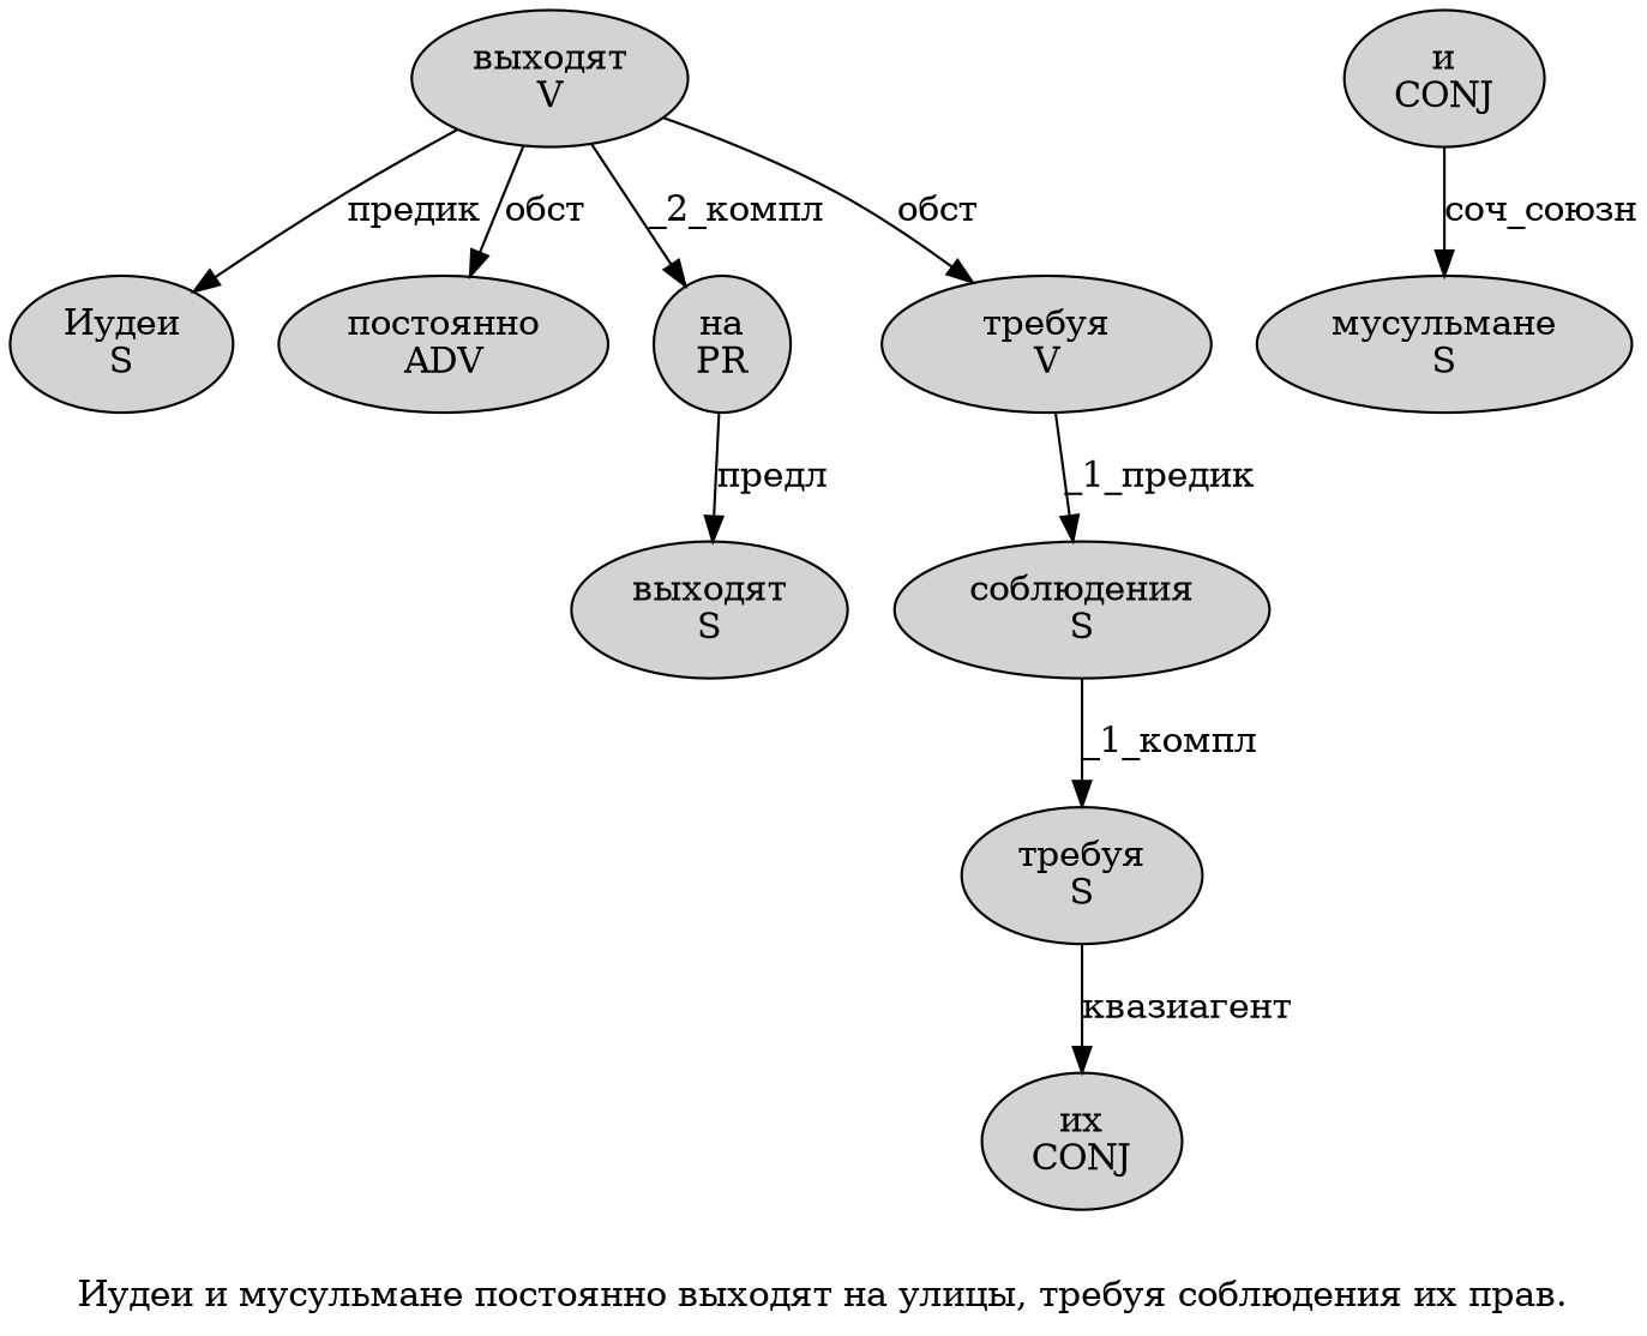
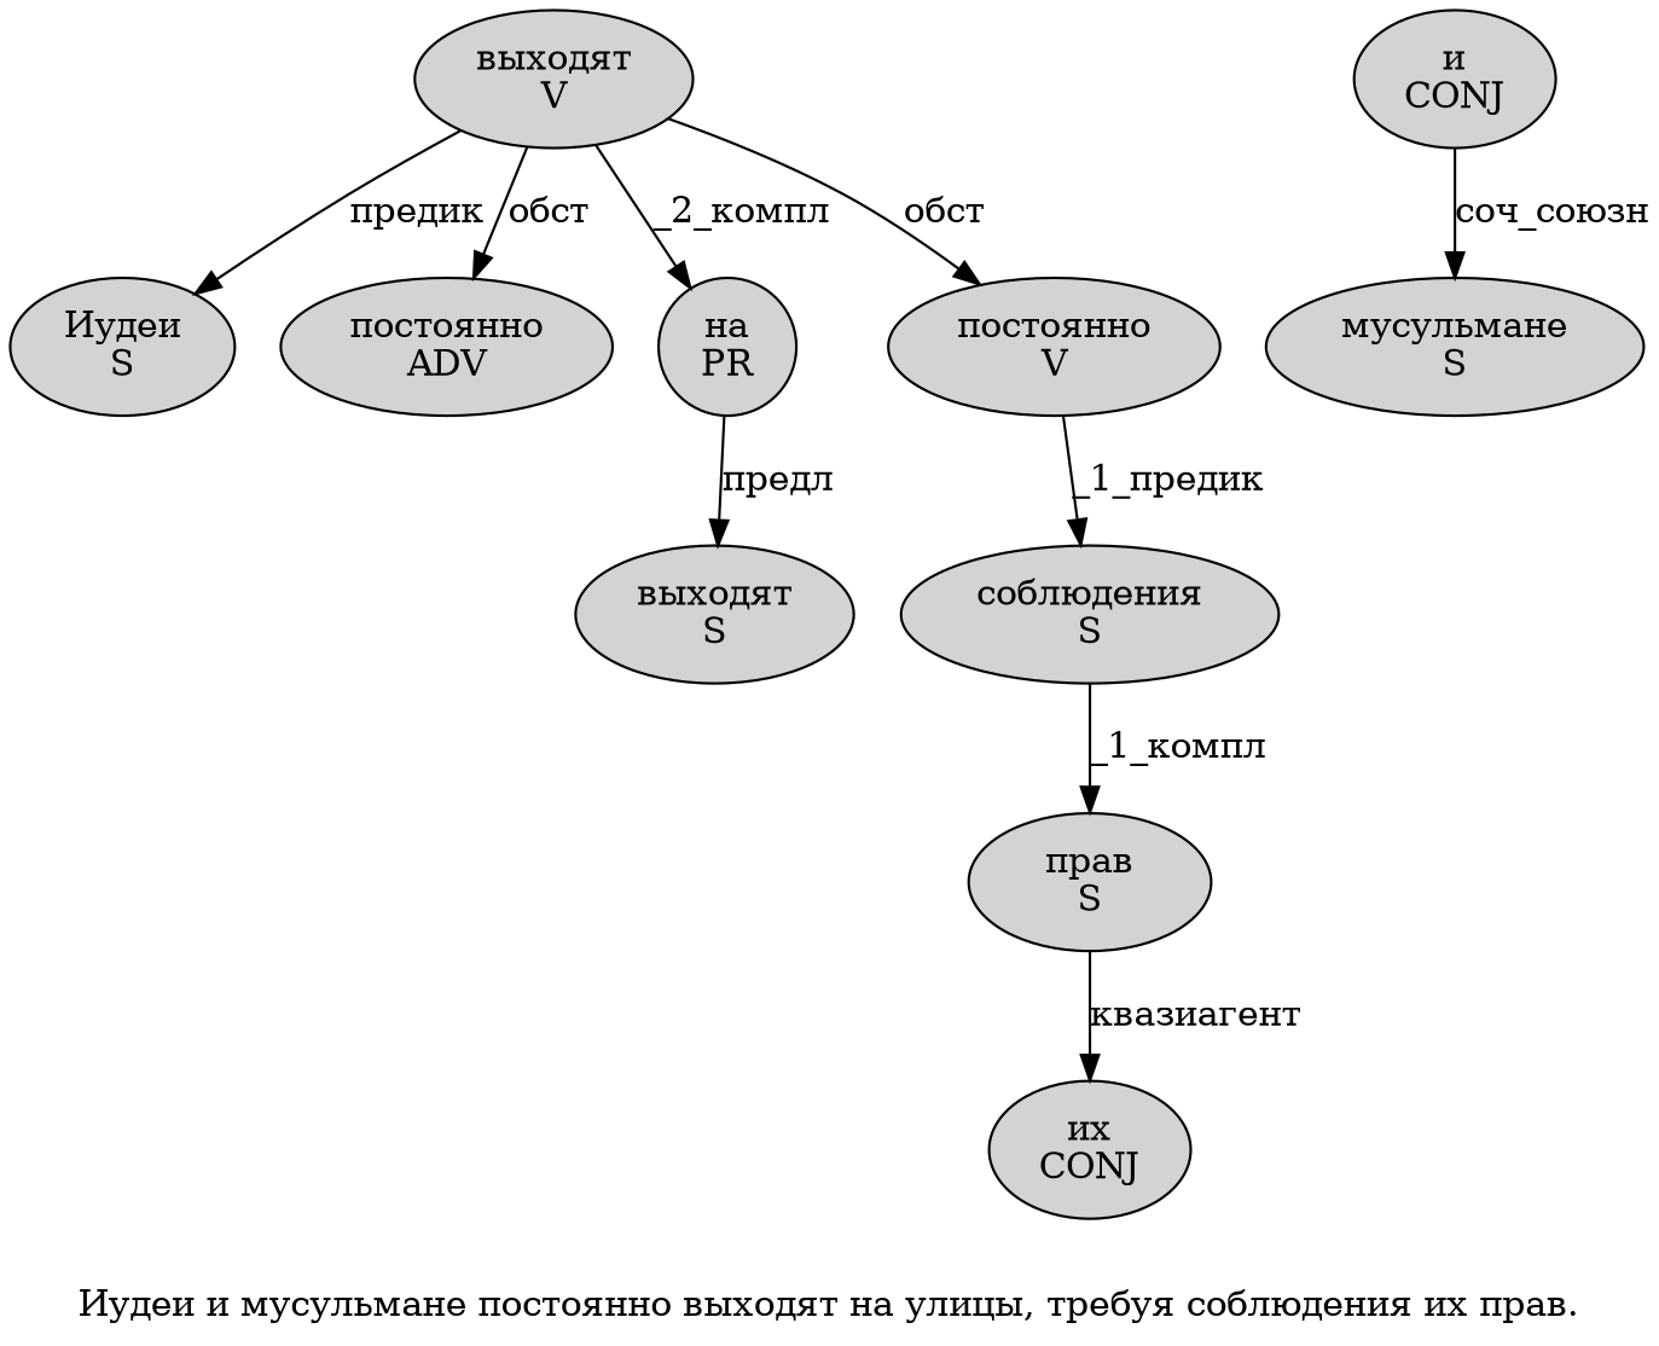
  digraph {
    label="Иудеи и мусульмане постоянно выходят на улицы, требуя соблюдения их прав."
    node [fillcolor=lightgray penwidth=1 shape=ellipse style=filled]
    n1 [label="Иудеи\nS"]
    n2 [label="и\nCONJ"]
    n3 [label="мусульмане\nS"]
    n4 [label="постоянно\nADV"]
    n5 [label="выходят\nV"]
    n6 [label="на\nPR"]
-   n7 [label="требуя\nV"]
+   n7 [label="постоянно\nV"]
    n8 [label="выходят\nS"]
    n9 [label="соблюдения\nS"]
-   n10 [label="требуя\nS"]
+   n10 [label="прав\nS"]
    n11 [label="их\nCONJ"]
    n2 -> n3 [label="соч_союзн"]
    n5 -> n1 [label="предик"]
    n5 -> n4 [label="обст"]
    n5 -> n6 [label="_2_компл"]
    n5 -> n7 [label="обст"]
    n6 -> n8 [label="предл"]
    n7 -> n9 [label="_1_предик"]
    n9 -> n10 [label="_1_компл"]
    n10 -> n11 [label="квазиагент"]
  }
